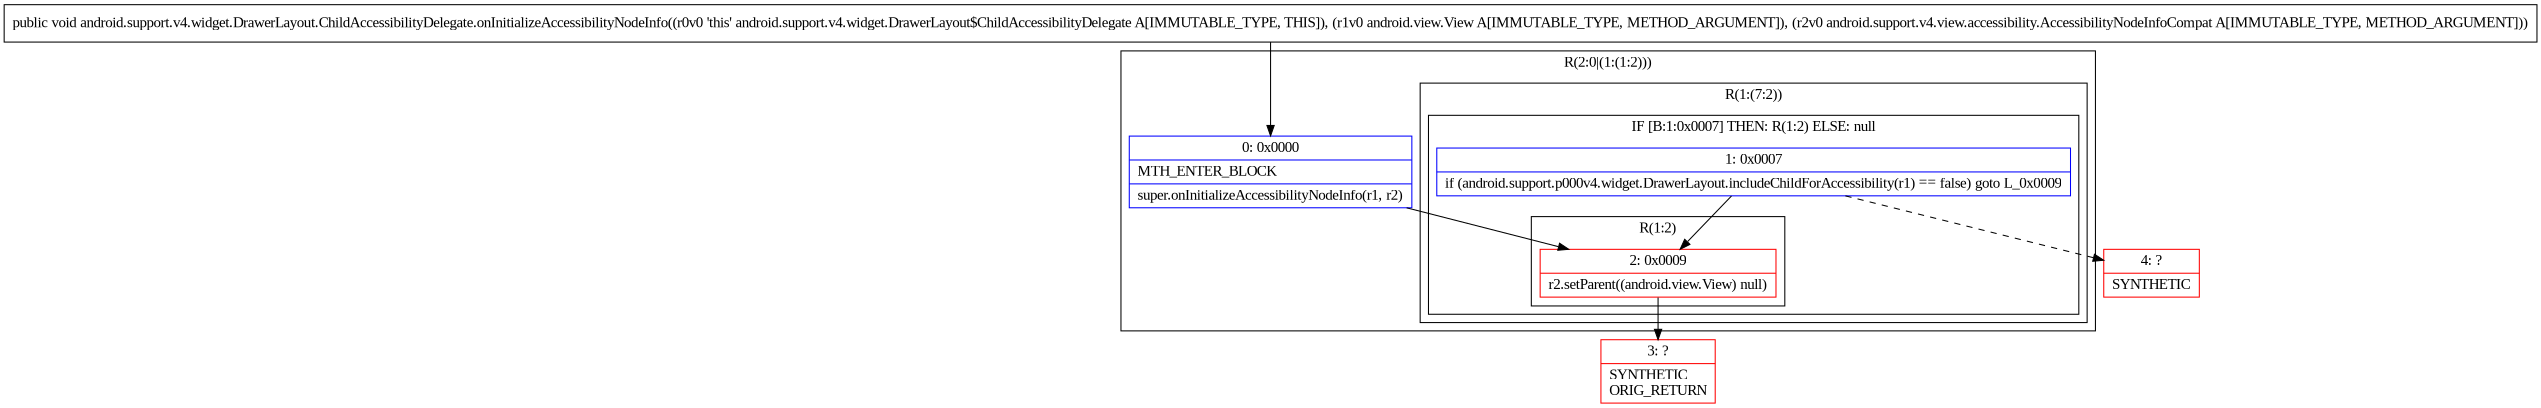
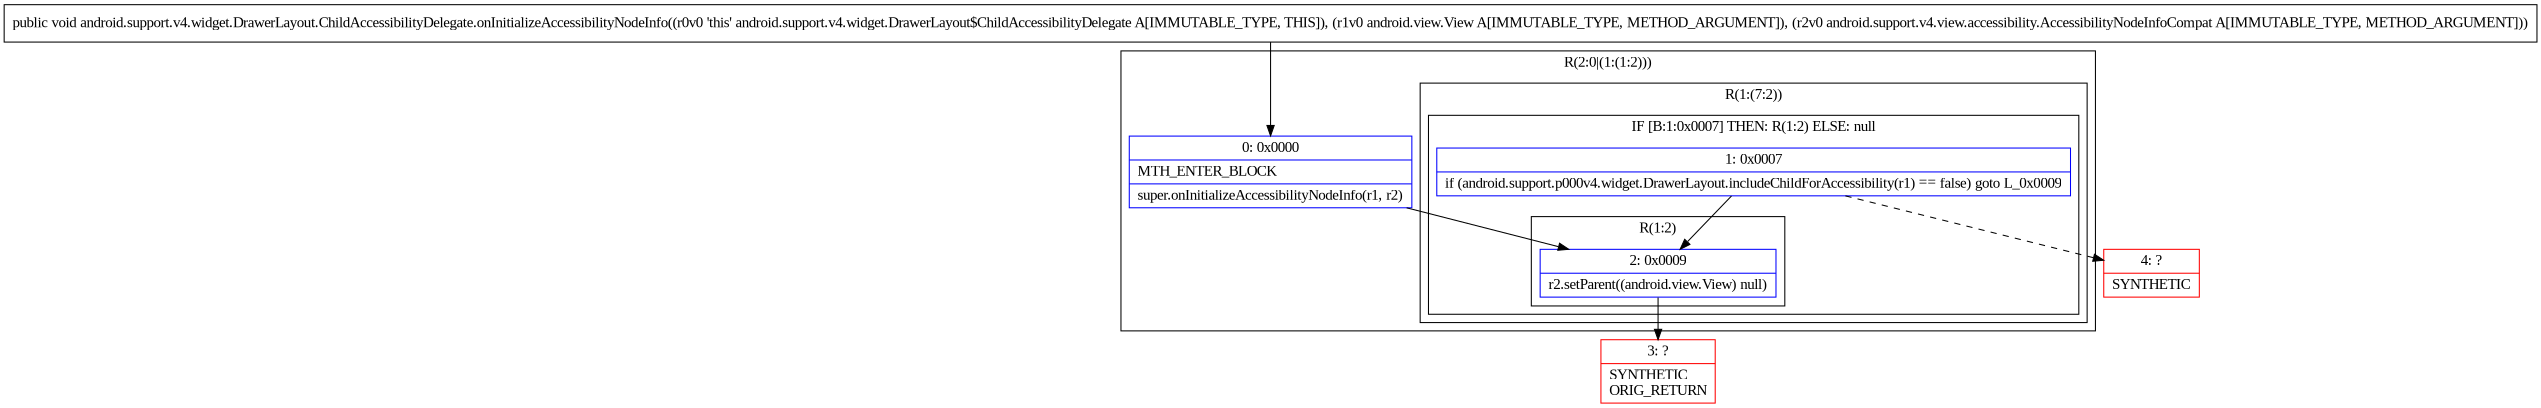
  digraph {
    fontname="Liberation Serif"
    node [color=blue fontname="Liberation Serif" shape=record]
    edge [fontname="Liberation Serif"]
-   n1 [color=red label="{2\:\ 0x0009|r2.setParent((android.view.View) null)\l}"]
+   n1 [label="{2\:\ 0x0009|r2.setParent((android.view.View) null)\l}"]
    n2 [label="{1\:\ 0x0007|if (android.support.p000v4.widget.DrawerLayout.includeChildForAccessibility(r1) == false) goto L_0x0009\l}"]
    n3 [label="{0\:\ 0x0000|MTH_ENTER_BLOCK\l|super.onInitializeAccessibilityNodeInfo(r1, r2)\l}"]
    n4 [color=red label="{3\:\ ?|SYNTHETIC\lORIG_RETURN\l}"]
    n5 [color=red label="{4\:\ ?|SYNTHETIC\l}"]
    n6 [label="{public void android.support.v4.widget.DrawerLayout.ChildAccessibilityDelegate.onInitializeAccessibilityNodeInfo((r0v0 'this' android.support.v4.widget.DrawerLayout$ChildAccessibilityDelegate A[IMMUTABLE_TYPE, THIS]), (r1v0 android.view.View A[IMMUTABLE_TYPE, METHOD_ARGUMENT]), (r2v0 android.support.v4.view.accessibility.AccessibilityNodeInfoCompat A[IMMUTABLE_TYPE, METHOD_ARGUMENT])) }" color=""]
    subgraph cluster_1 {
      label="R(2:0|(1:(1:2)))"
      n3
      subgraph cluster_2 {
        label="R(1:(7:2))"
        subgraph cluster_3 {
          label="IF [B:1:0x0007] THEN: R(1:2) ELSE: null"
          n2
          subgraph cluster_4 {
            label="R(1:2)"
            n1
          }
        }
      }
    }
    n1 -> n4
    n2 -> n1
    n2 -> n5 [style=dashed]
    n3 -> n1
    n6 -> n3
  }
